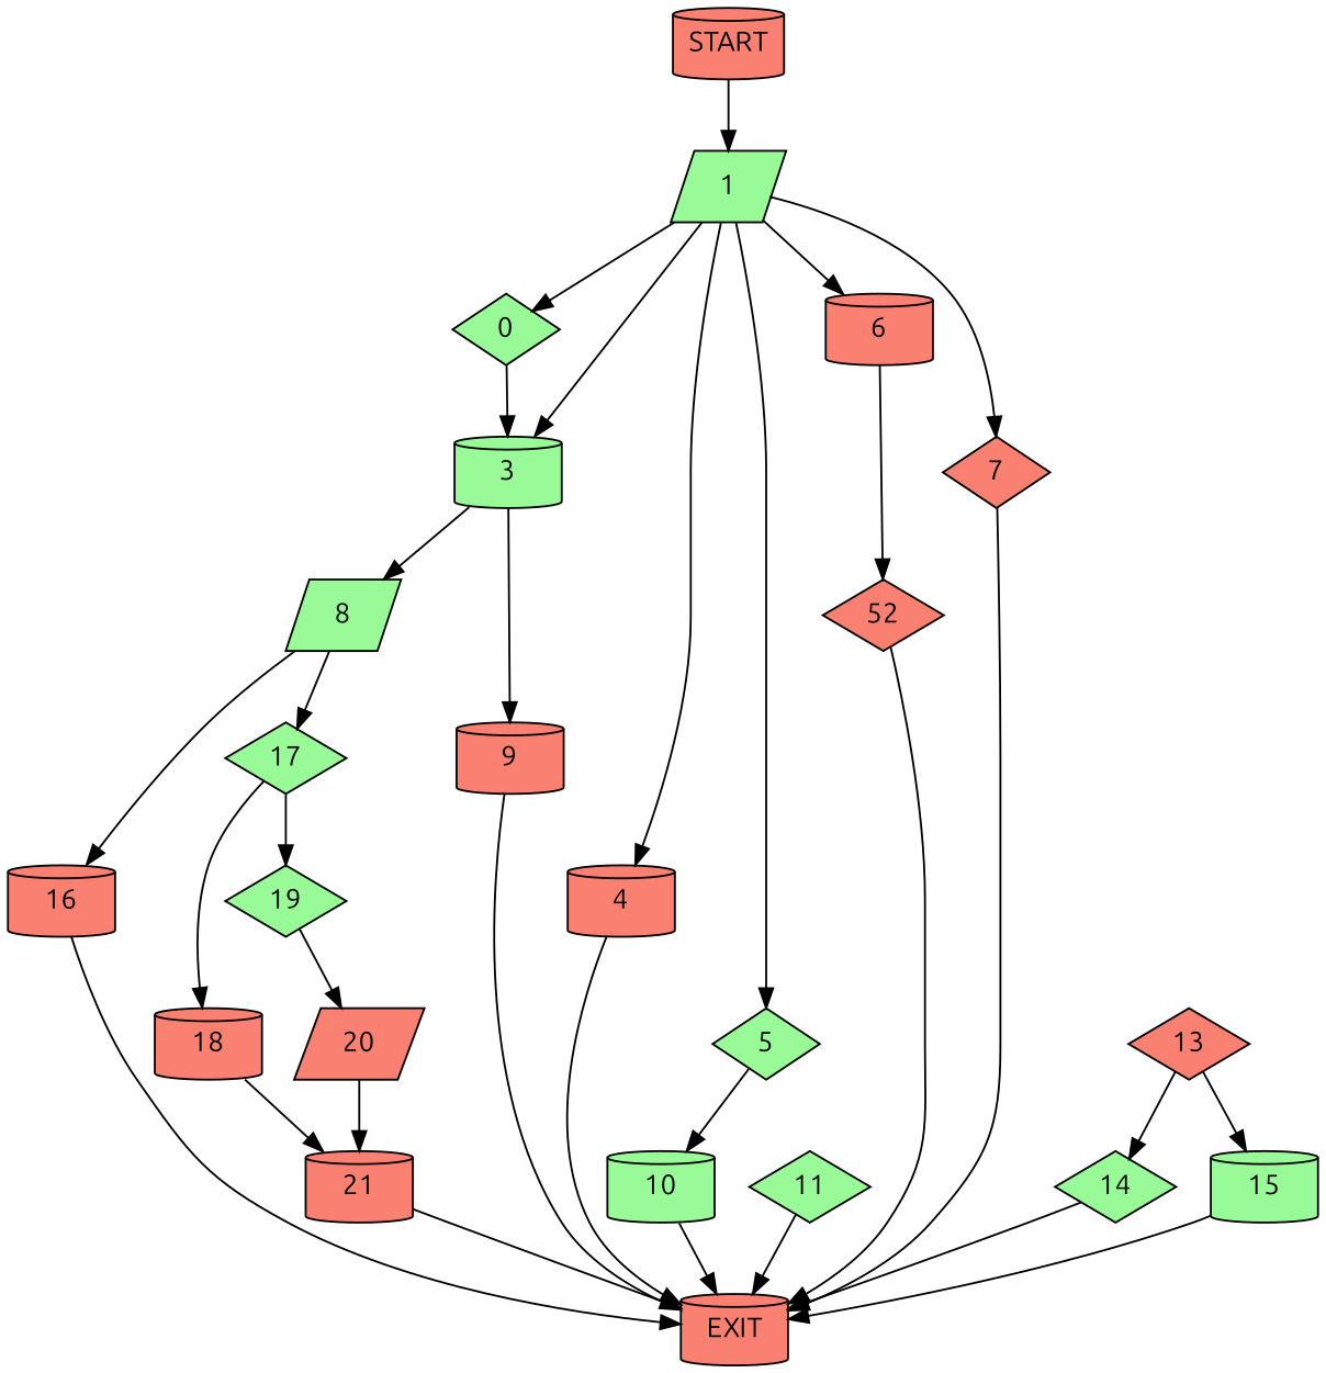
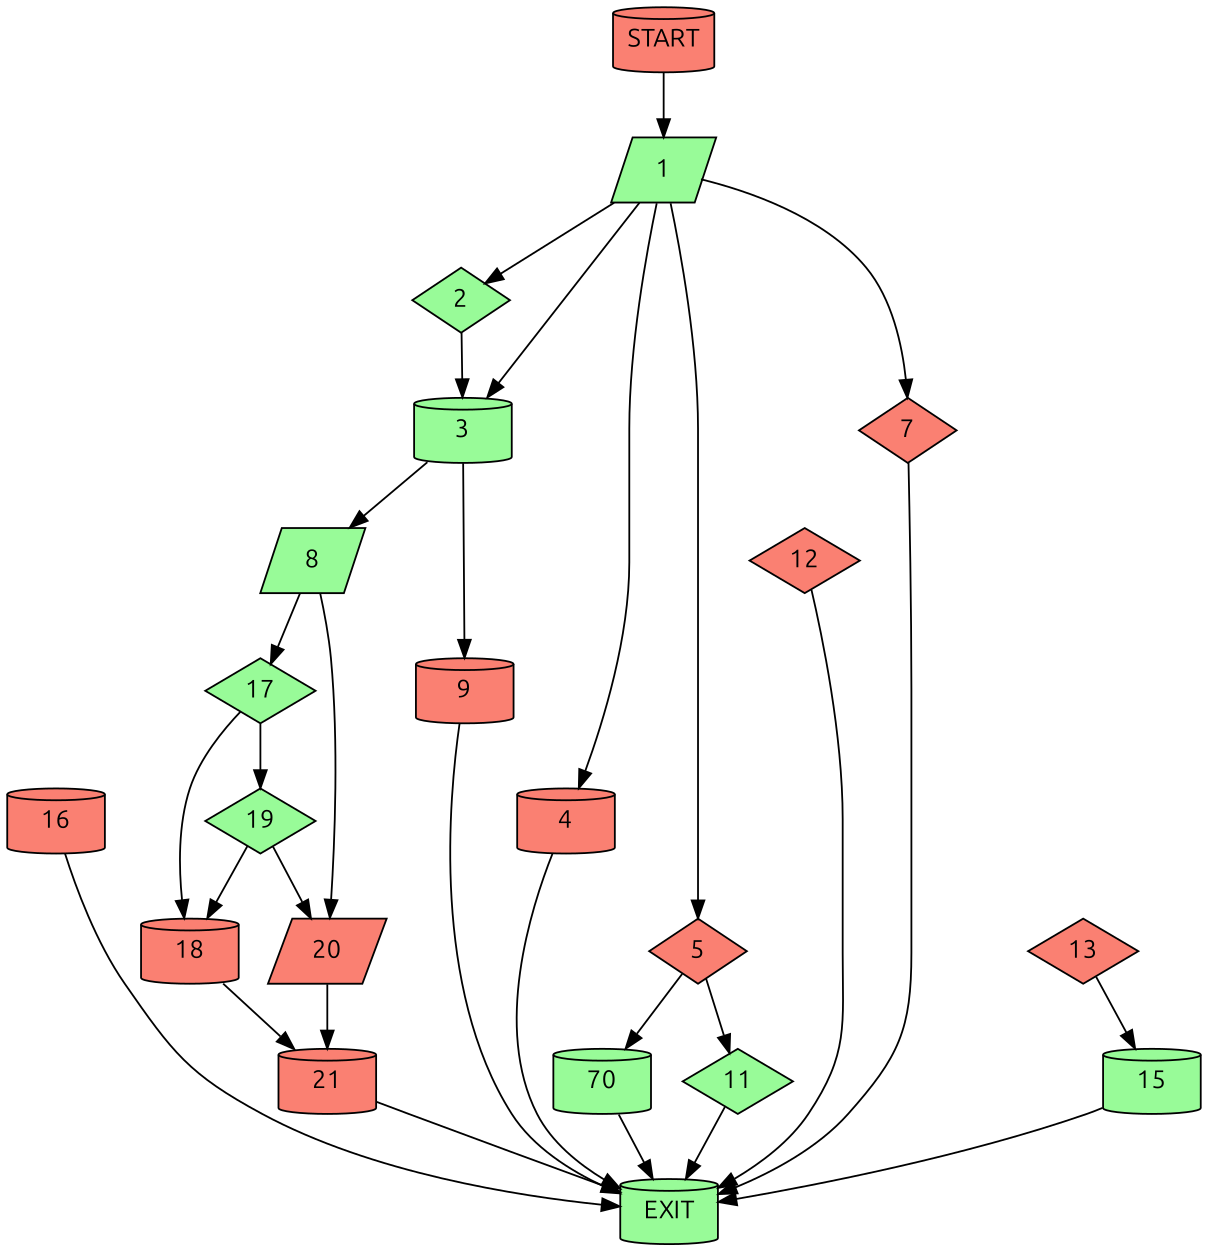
  digraph {
    fontname=Ubuntu
    node [fillcolor=palegreen fontname=Ubuntu shape=cylinder style=filled]
    edge [fontname=Ubuntu]
    n1 [fillcolor=salmon label=START]
    1 [shape=parallelogram]
-   2 [shape=diamond label=0]
+   2 [shape=diamond]
    3
    4 [fillcolor=salmon]
-   5 [shape=diamond]
-   6 [fillcolor=salmon]
+   5 [fillcolor=salmon shape=diamond]
    7 [fillcolor=salmon shape=diamond]
-   n9 [fillcolor=salmon label=EXIT]
+   n9 [label=EXIT]
    8 [shape=parallelogram]
    9 [fillcolor=salmon]
-   10
+   10 [label=70]
    11 [shape=diamond]
-   12 [fillcolor=salmon shape=diamond label=52]
+   12 [fillcolor=salmon shape=diamond]
    16 [fillcolor=salmon]
    17 [shape=diamond]
    13 [fillcolor=salmon shape=diamond]
-   14 [shape=diamond]
    15
    18 [fillcolor=salmon]
    19 [shape=diamond]
    21 [fillcolor=salmon]
    20 [fillcolor=salmon shape=parallelogram]
    n1 -> 1
    1 -> 2
    1 -> 3
    1 -> 4
    1 -> 5
-   1 -> 6
    1 -> 7
    2 -> 3
    3 -> 8
    3 -> 9
    4 -> n9
    5 -> 10
-   6 -> 12
+   5 -> 11
    7 -> n9
-   8 -> 16
+   8 -> 20
    8 -> 17
    9 -> n9
    10 -> n9
    11 -> n9
    12 -> n9
    16 -> n9
    17 -> 18
    17 -> 19
-   13 -> 14
    13 -> 15
-   14 -> n9
    15 -> n9
    18 -> 21
+   19 -> 18
    19 -> 20
    21 -> n9
    20 -> 21
  }
